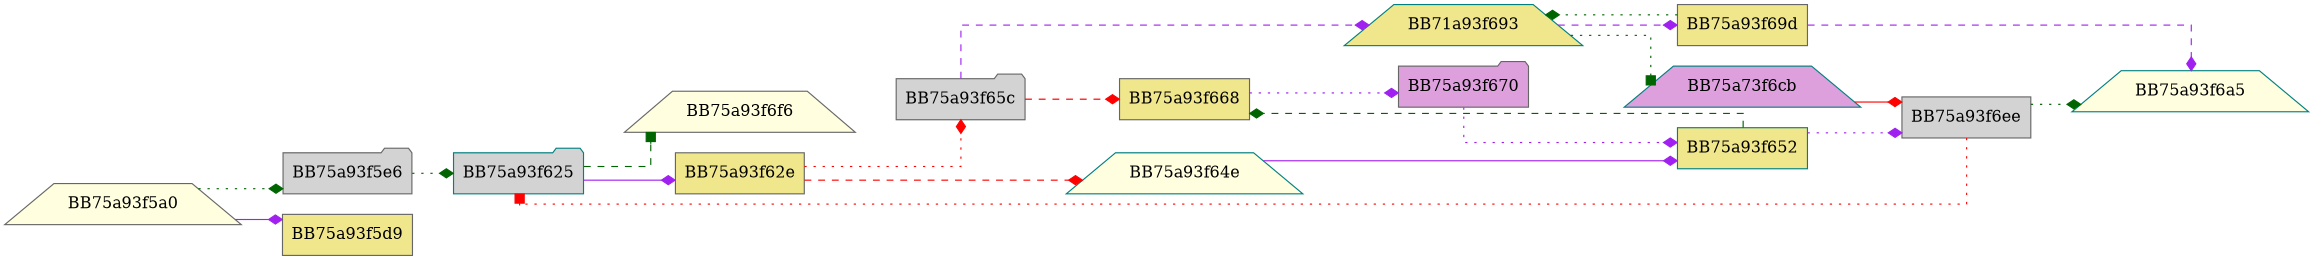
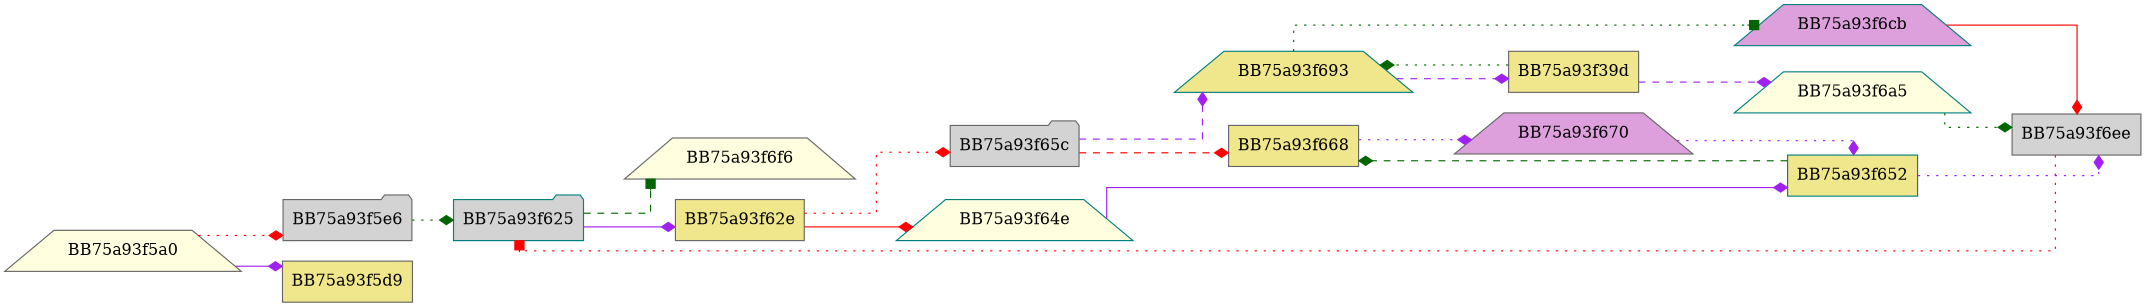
  digraph {
    rankdir=LR
    splines=ortho
    node [color=gray40 fillcolor=khaki shape=trapezium style=filled]
    edge [arrowhead=diamond color=purple style=dotted]
    BB75a93f5a0 [fillcolor=lightyellow]
    BB75a93f5e6 [fillcolor=lightgrey shape=folder]
    BB75a93f5d9 [shape=box]
    BB75a93f625 [color=teal fillcolor=lightgrey shape=folder]
    BB75a93f6f6 [fillcolor=lightyellow]
    BB75a93f62e [shape=box]
    BB75a93f65c [fillcolor=lightgrey shape=folder]
    BB75a93f64e [color=teal fillcolor=lightyellow]
-   BB75a93f693 [color=teal label=BB71a93f693]
+   BB75a93f693 [color=teal]
    BB75a93f668 [shape=box]
    BB75a93f652 [color=teal shape=box]
-   BB75a93f6cb [color=teal fillcolor=plum label=BB75a73f6cb]
-   BB75a93f69d [shape=box]
-   BB75a93f670 [fillcolor=plum shape=folder]
+   BB75a93f6cb [color=teal fillcolor=plum]
+   BB75a93f69d [shape=box label=BB75a93f39d]
+   BB75a93f670 [fillcolor=plum]
    BB75a93f6ee [fillcolor=lightgrey shape=box]
    BB75a93f6a5 [color=teal fillcolor=lightyellow]
-   BB75a93f5a0 -> BB75a93f5e6 [color=darkgreen]
+   BB75a93f5a0 -> BB75a93f5e6 [color=red]
    BB75a93f5a0 -> BB75a93f5d9 [style=solid]
    BB75a93f5e6 -> BB75a93f625 [color=darkgreen]
    BB75a93f625 -> BB75a93f6f6 [arrowhead=box color=darkgreen style=dashed]
    BB75a93f625 -> BB75a93f62e [style=solid]
    BB75a93f62e -> BB75a93f65c [color=red]
-   BB75a93f62e -> BB75a93f64e [color=red style=dashed]
+   BB75a93f62e -> BB75a93f64e [color=red style=solid]
    BB75a93f65c -> BB75a93f693 [style=dashed]
    BB75a93f65c -> BB75a93f668 [color=red style=dashed]
    BB75a93f64e -> BB75a93f652 [style=solid]
    BB75a93f693 -> BB75a93f6cb [arrowhead=box color=darkgreen]
    BB75a93f693 -> BB75a93f69d [style=dashed]
    BB75a93f668 -> BB75a93f670
    BB75a93f652 -> BB75a93f668 [color=darkgreen style=dashed]
    BB75a93f652 -> BB75a93f6ee
    BB75a93f6cb -> BB75a93f6ee [color=red style=solid]
    BB75a93f69d -> BB75a93f693 [color=darkgreen]
    BB75a93f69d -> BB75a93f6a5 [style=dashed]
    BB75a93f670 -> BB75a93f652
    BB75a93f6ee -> BB75a93f625 [arrowhead=box color=red]
-   BB75a93f6ee -> BB75a93f6a5 [color=darkgreen]
+   BB75a93f6a5 -> BB75a93f6ee [color=darkgreen]
  }
